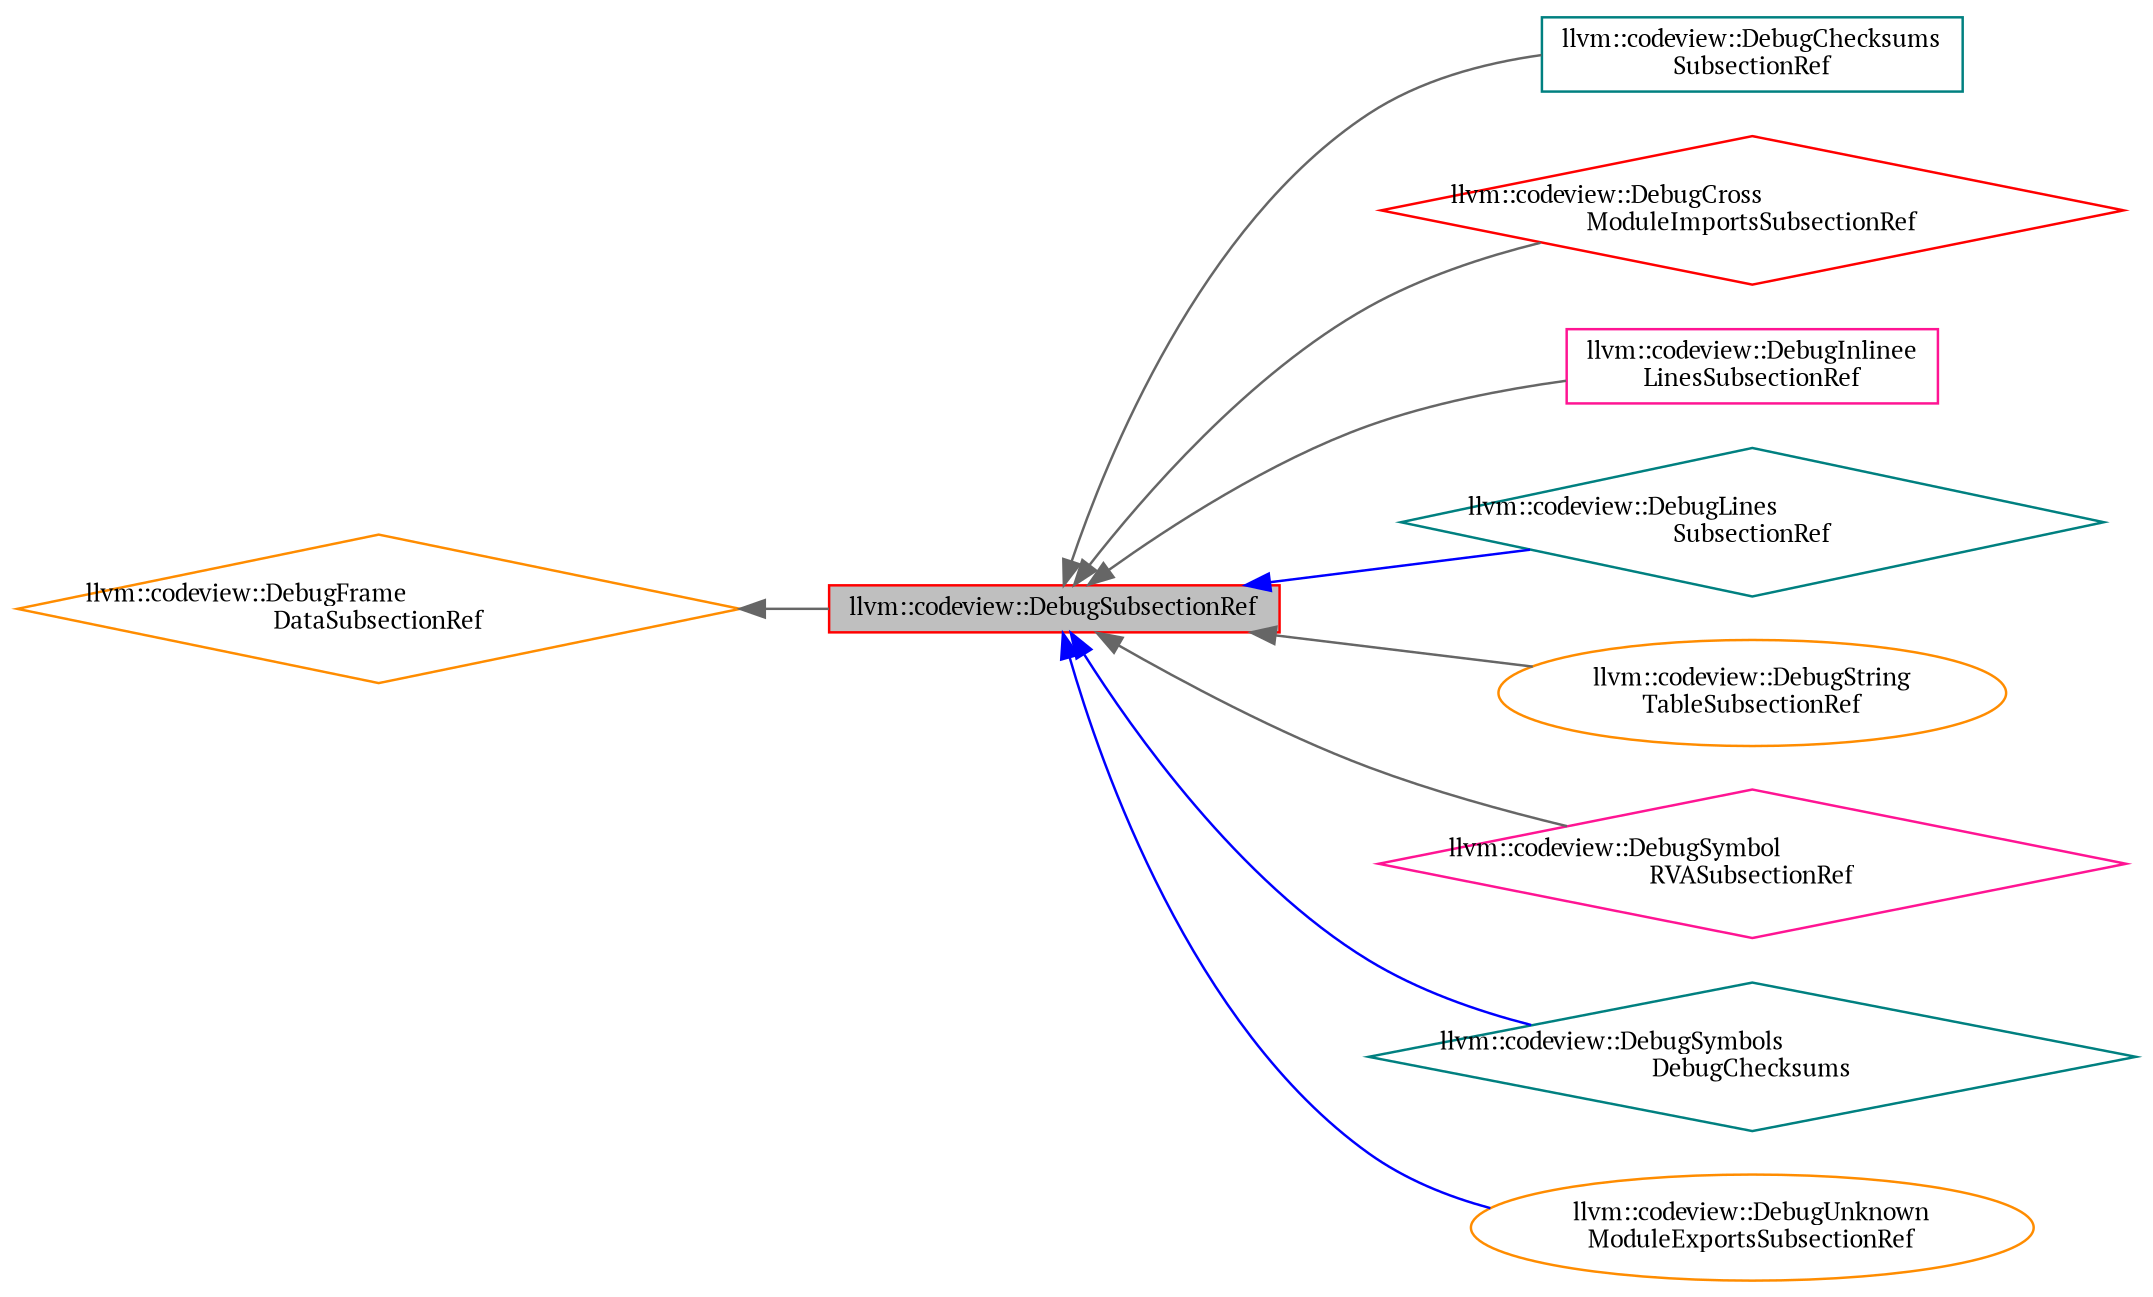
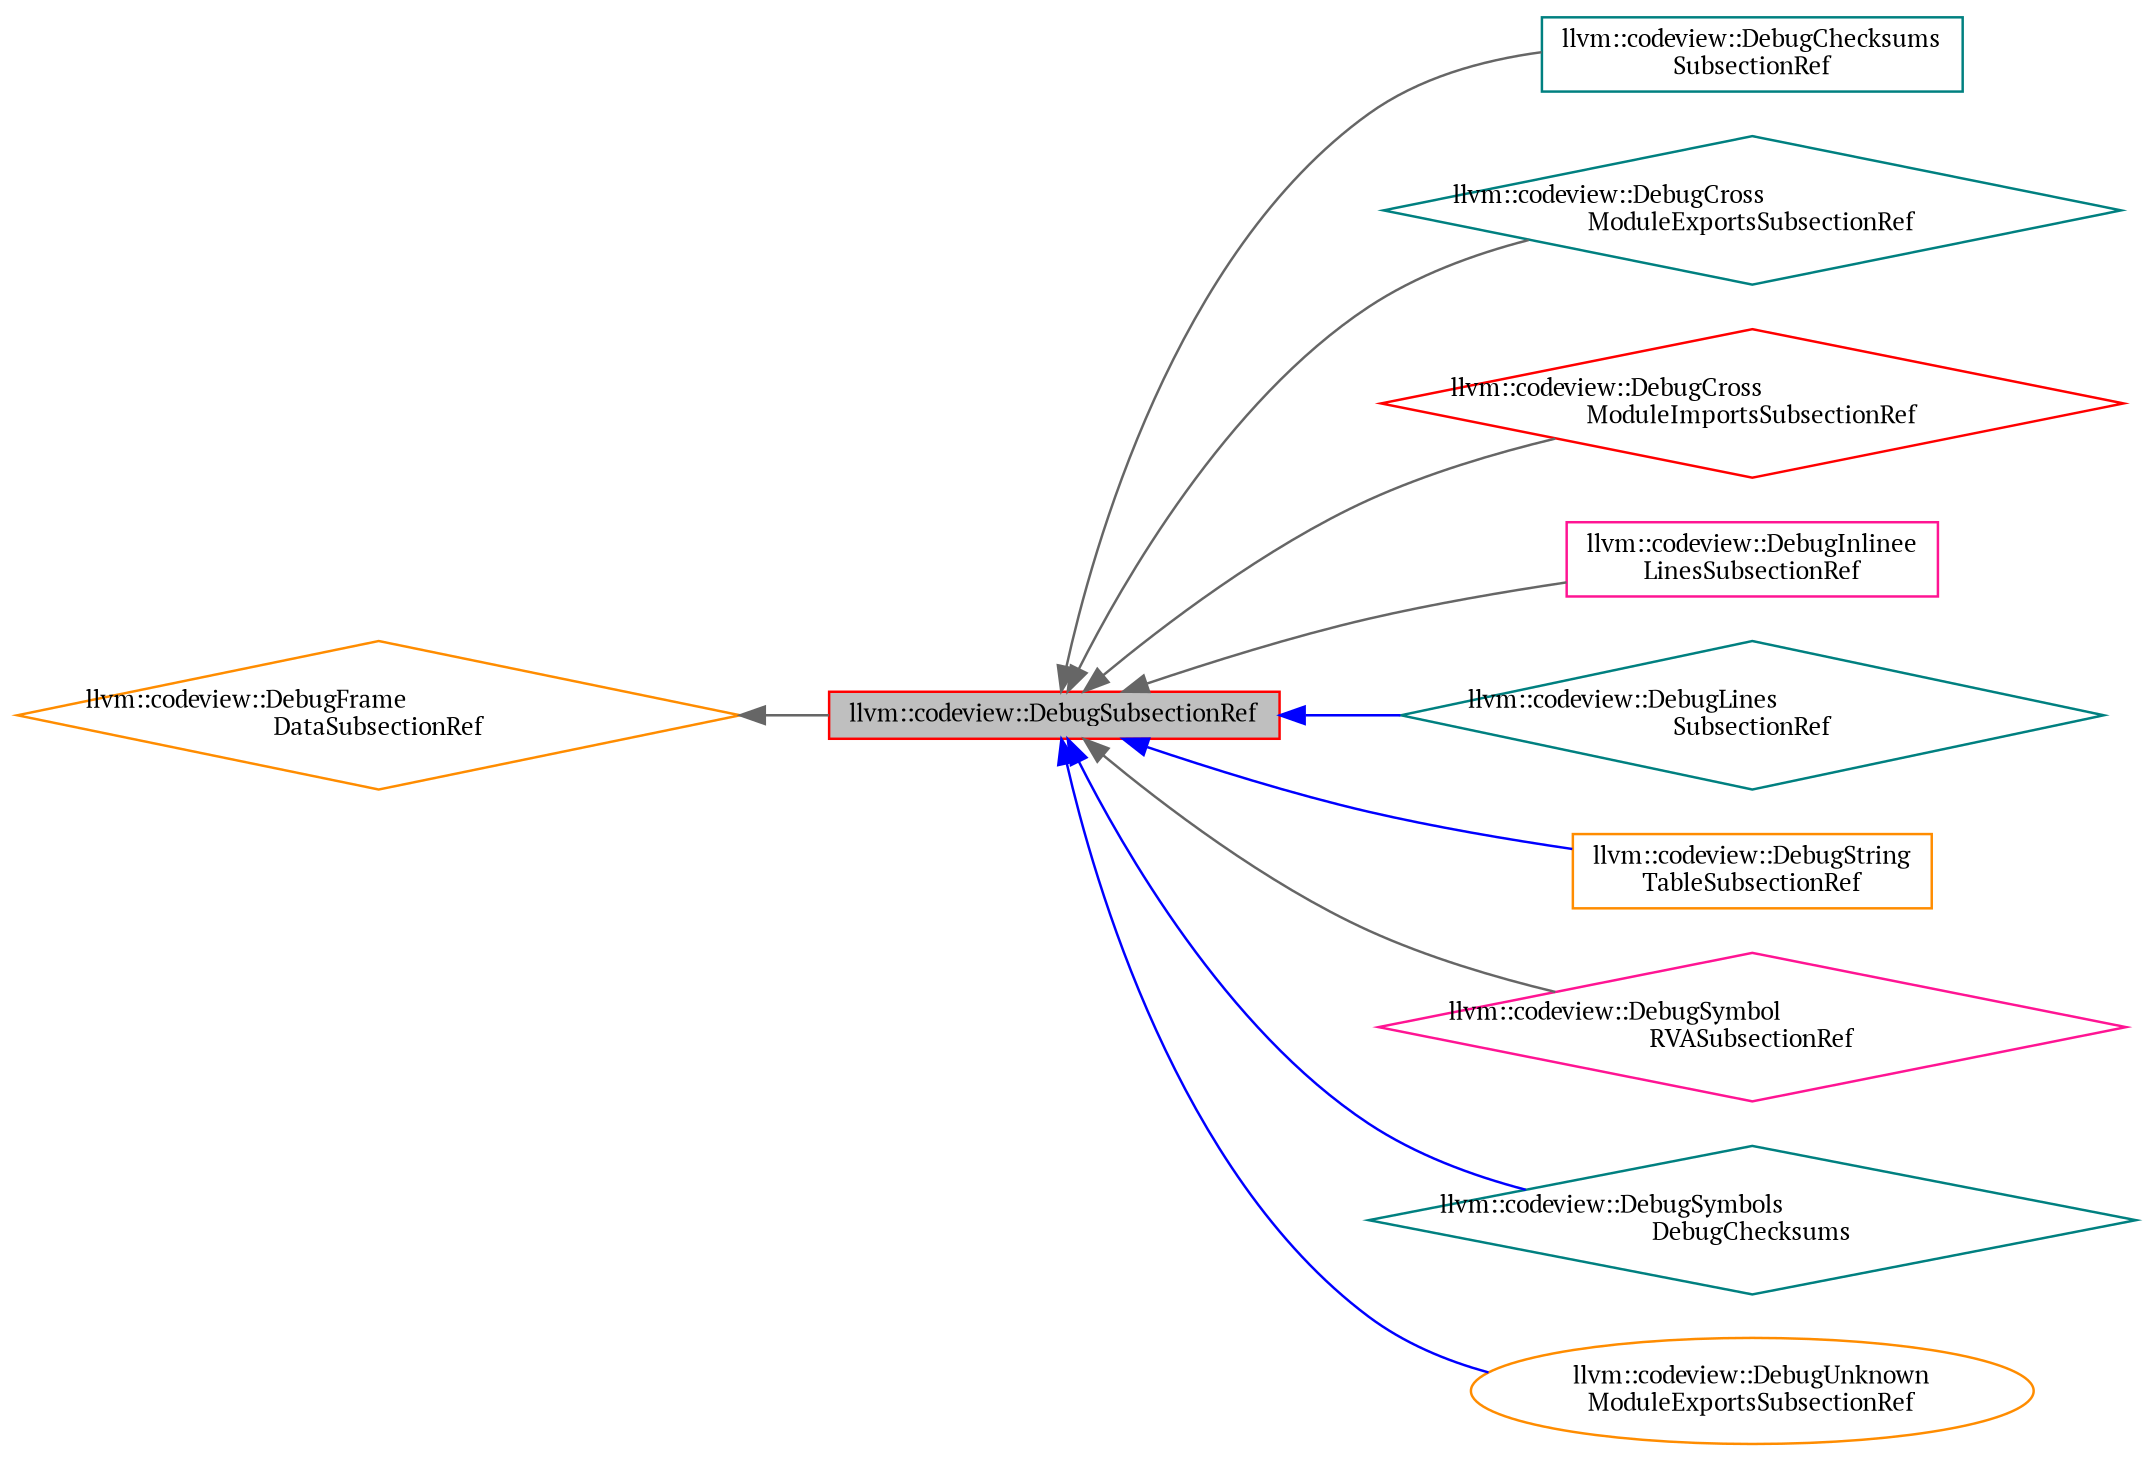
  digraph {
    fontname="PT Serif"
    rankdir=LR
    node [color=teal fontname="PT Serif" fontsize=10 shape=diamond]
    edge [color=gray40 dir=back fontname="PT Serif" fontsize=10 labelfontname=Helvetica labelfontsize=10 style=solid]
    n1 [color=red fillcolor=grey75 fontcolor=black height=0.2 label="llvm::codeview::DebugSubsectionRef" shape=box style=filled width=0.4]
    n2 [height=0.2 label="llvm::codeview::DebugChecksums\lSubsectionRef" shape=box width=0.4]
+   n3 [height=0.2 label="llvm::codeview::DebugCross\lModuleExportsSubsectionRef" width=0.4]
    n4 [color=red height=0.2 label="llvm::codeview::DebugCross\lModuleImportsSubsectionRef" width=0.4]
    n5 [color=deeppink height=0.2 label="llvm::codeview::DebugInlinee\lLinesSubsectionRef" shape=box width=0.4]
    n6 [height=0.2 label="llvm::codeview::DebugLines\lSubsectionRef" width=0.4]
-   n7 [color=darkorange height=0.2 label="llvm::codeview::DebugString\lTableSubsectionRef" shape=ellipse width=0.4]
+   n7 [color=darkorange height=0.2 label="llvm::codeview::DebugString\lTableSubsectionRef" shape=box width=0.4]
    n8 [color=deeppink height=0.2 label="llvm::codeview::DebugSymbol\lRVASubsectionRef" width=0.4]
    n9 [height=0.2 label="llvm::codeview::DebugSymbols\lDebugChecksums" width=0.4]
    n10 [color=darkorange height=0.2 label="llvm::codeview::DebugUnknown\lModuleExportsSubsectionRef" shape=ellipse width=0.4]
    n11 [color=darkorange height=0.2 label="llvm::codeview::DebugFrame\lDataSubsectionRef" width=0.4]
    n1 -> n2
+   n1 -> n3
    n1 -> n4
    n1 -> n5
    n1 -> n6 [color=blue]
-   n1 -> n7
+   n1 -> n7 [color=blue]
    n1 -> n8
    n1 -> n9 [color=blue]
    n1 -> n10 [color=blue]
    n11 -> n1
  }
